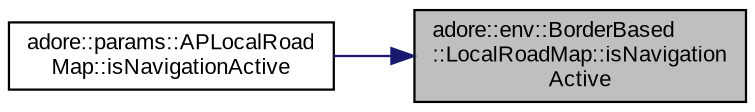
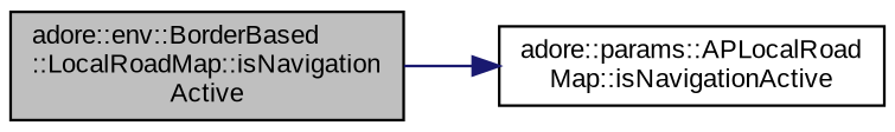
  digraph {
    rankdir=LR
    fontname="Liberation Sans"
    node [color=black fontname="Liberation Sans" fontsize=10 shape=record style=filled]
    n1 [fillcolor=grey75 fontcolor=black height=0.2 label="adore::env::BorderBased\l::LocalRoadMap::isNavigation\lActive" width=0.4]
    n2 [fillcolor=white height=0.2 label="adore::params::APLocalRoad\lMap::isNavigationActive" width=0.4]
-   n2 -> n1 [color=midnightblue fontname="Liberation Sans" fontsize=10 labelfontname=Helvetica labelfontsize=10 style=solid]
+   n1 -> n2 [color=midnightblue fontname="Liberation Sans" fontsize=10 labelfontname=Helvetica labelfontsize=10 style=solid]
  }
